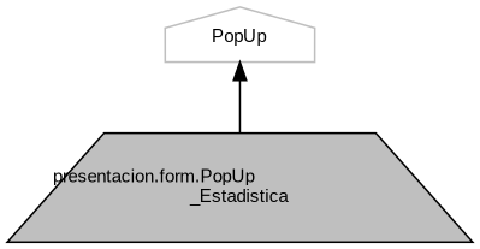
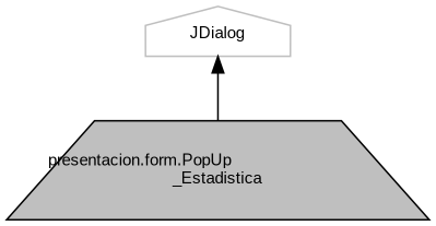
  digraph {
    fontname="Liberation Sans"
    node [fontname="Liberation Sans" fontsize=10 style=filled]
    n1 [color=black fillcolor=grey75 fontcolor=black height=0.2 label="presentacion.form.PopUp\l_Estadistica" shape=trapezium width=0.4]
-   n2 [color=grey75 fillcolor=white height=0.2 label=PopUp shape=house width=0.4]
+   n2 [color=grey75 fillcolor=white height=0.2 label=JDialog shape=house width=0.4]
    n2 -> n1 [color=black dir=back fontname="Liberation Sans" fontsize=10 labelfontname=Helvetica labelfontsize=10 style=solid]
  }
